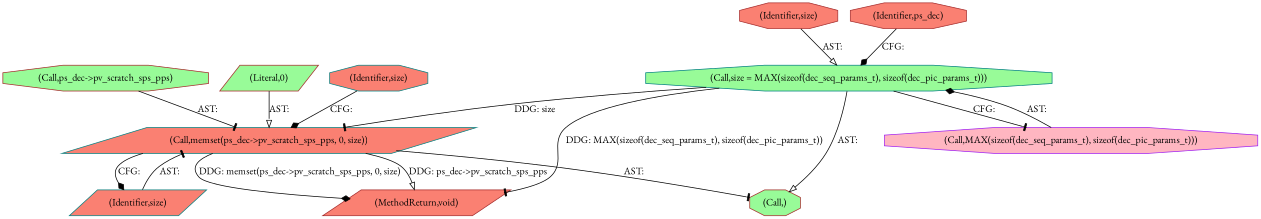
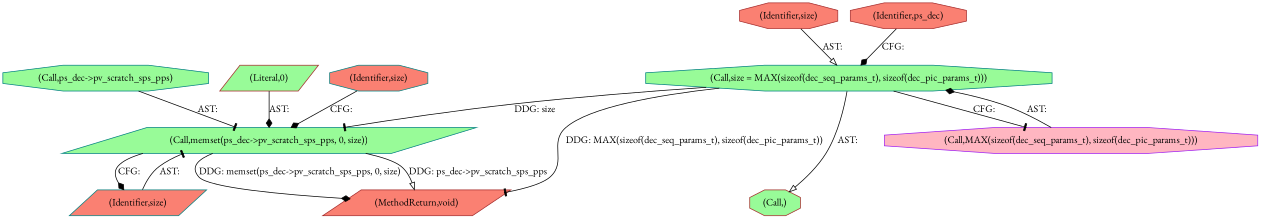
  digraph {
    fontname="EB Garamond"
    node [color=teal fillcolor=salmon fontname="EB Garamond" shape=octagon style=filled]
    edge [arrowhead=diamond fontname="EB Garamond"]
-   n1 [label="(Call,memset(ps_dec->pv_scratch_sps_pps, 0, size))" shape=parallelogram]
+   n1 [fillcolor=palegreen label="(Call,memset(ps_dec->pv_scratch_sps_pps, 0, size))" shape=parallelogram]
    n2 [label="(Identifier,size)" shape=parallelogram]
    n3 [color=brown label="(MethodReturn,void)" shape=parallelogram]
    n4 [color=brown fillcolor=palegreen label="(Call,)"]
    n5 [fillcolor=palegreen label="(Call,size = MAX(sizeof(dec_seq_params_t), sizeof(dec_pic_params_t)))"]
    n6 [color=purple fillcolor=lightpink label="(Call,MAX(sizeof(dec_seq_params_t), sizeof(dec_pic_params_t)))"]
-   n7 [color=brown fillcolor=palegreen label="(Call,ps_dec->pv_scratch_sps_pps)"]
+   n7 [fillcolor=palegreen label="(Call,ps_dec->pv_scratch_sps_pps)"]
    n8 [color=brown fillcolor=palegreen label="(Literal,0)" shape=parallelogram]
    n9 [color=brown label="(Identifier,size)"]
    n10 [label="(Identifier,size)"]
    n11 [color=brown label="(Identifier,ps_dec)"]
    n1 -> n2 [label="CFG: "]
    n1 -> n3 [label="DDG: memset(ps_dec->pv_scratch_sps_pps, 0, size)"]
    n1 -> n3 [arrowhead=onormal label="DDG: ps_dec->pv_scratch_sps_pps"]
-   n1 -> n4 [arrowhead=tee label="AST: "]
    n2 -> n1 [arrowhead=tee label="AST: "]
    n5 -> n1 [arrowhead=tee label="DDG: size"]
    n5 -> n3 [arrowhead=tee label="DDG: MAX(sizeof(dec_seq_params_t), sizeof(dec_pic_params_t))"]
    n5 -> n4 [arrowhead=onormal label="AST: "]
    n5 -> n6 [arrowhead=tee label="CFG: "]
    n6 -> n5 [label="AST: "]
    n7 -> n1 [arrowhead=tee label="AST: "]
-   n8 -> n1 [arrowhead=onormal label="AST: "]
+   n8 -> n1 [label="AST: "]
    n9 -> n5 [arrowhead=onormal label="AST: "]
    n10 -> n1 [label="CFG: "]
    n11 -> n5 [label="CFG: "]
  }
